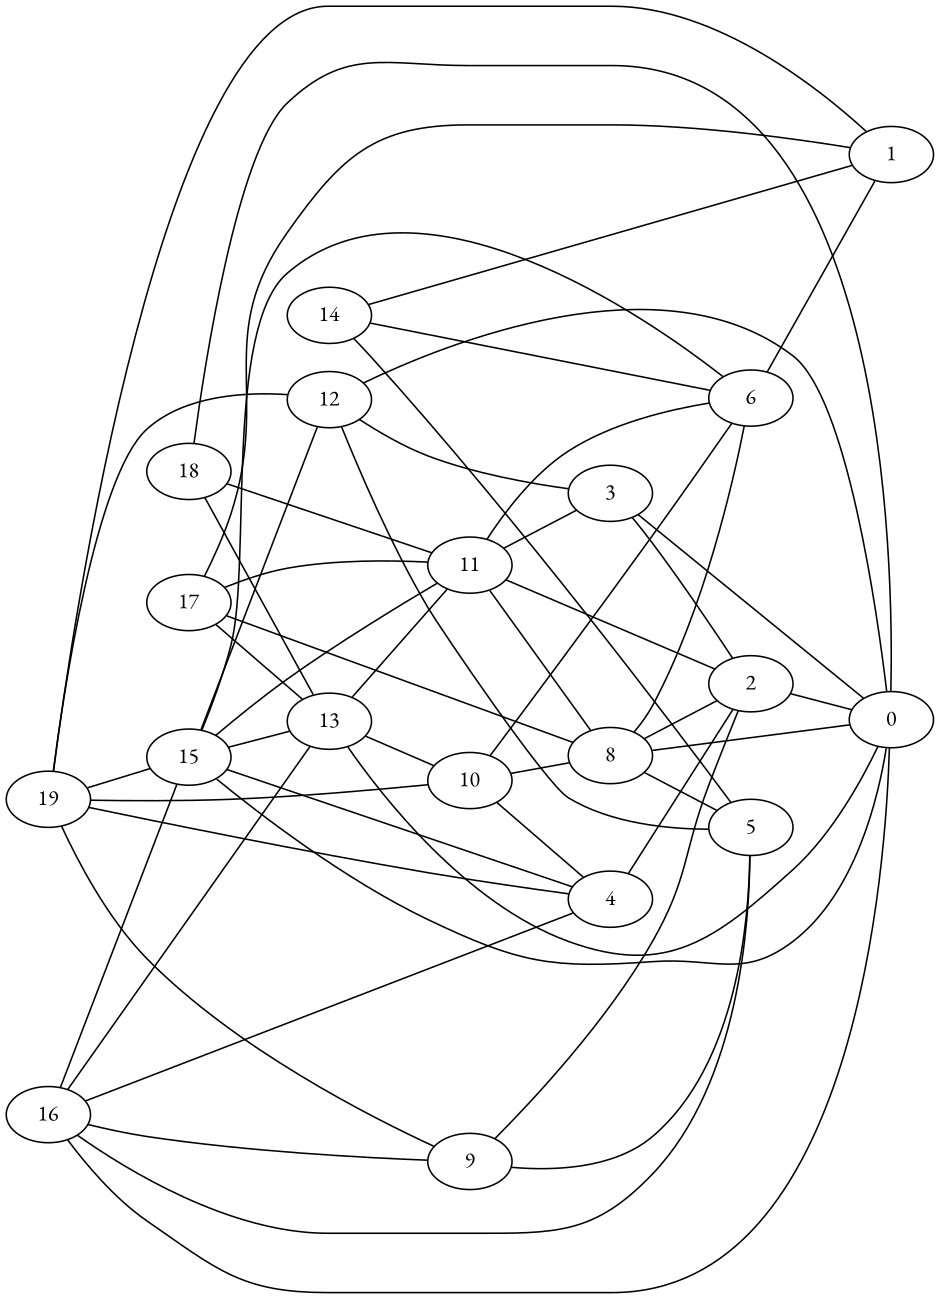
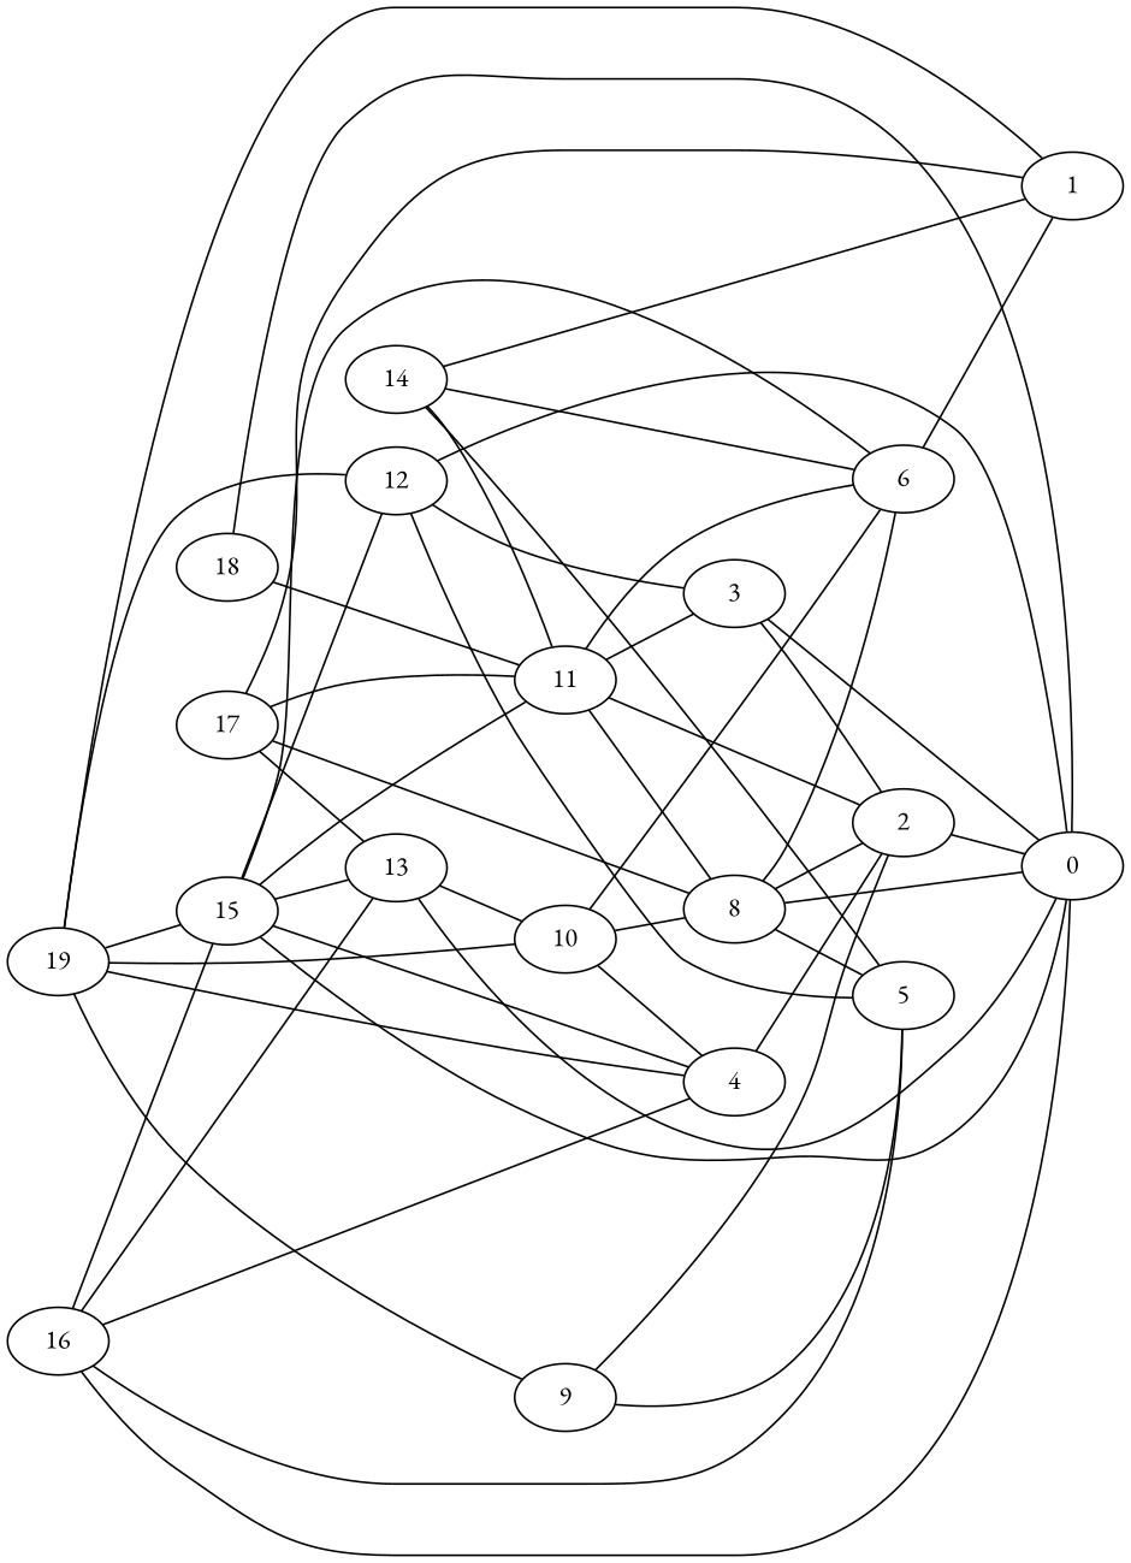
  digraph {
    fontname="EB Garamond"
    rankdir=LR
    node [fontname="EB Garamond"]
    edge [dir=none fontname="EB Garamond"]
    12
    5
    3
    0
    2
    11
    6
    1
    14
    18
    13
    10
    8
    4
    19
    9
    16
    15
    17
    subgraph sub_1 {
      12
      5
      3
      0
      2
      11
      6
      1
      14
      18
      13
      10
      8
      4
      19
      9
      16
      15
      17
    }
    12 -> 5
    12 -> 3
    12 -> 0
    3 -> 0
    3 -> 2
    2 -> 0
    11 -> 3
    11 -> 2
    11 -> 6
    11 -> 8
    6 -> 1
    14 -> 5
-   13 -> 11
+   14 -> 11
    14 -> 6
    14 -> 1
    18 -> 0
    18 -> 11
-   18 -> 13
    13 -> 0
    13 -> 10
    10 -> 6
    10 -> 8
    10 -> 4
    8 -> 5
    8 -> 0
    8 -> 2
    8 -> 6
    4 -> 2
    19 -> 12
    19 -> 1
    19 -> 10
    19 -> 4
    19 -> 9
    19 -> 15
    9 -> 5
    9 -> 2
    16 -> 5
    16 -> 0
    16 -> 13
    16 -> 4
-   16 -> 9
    16 -> 15
    15 -> 12
    15 -> 0
    15 -> 11
    15 -> 6
    15 -> 13
    15 -> 4
    17 -> 11
    17 -> 1
    17 -> 13
    17 -> 8
  }
